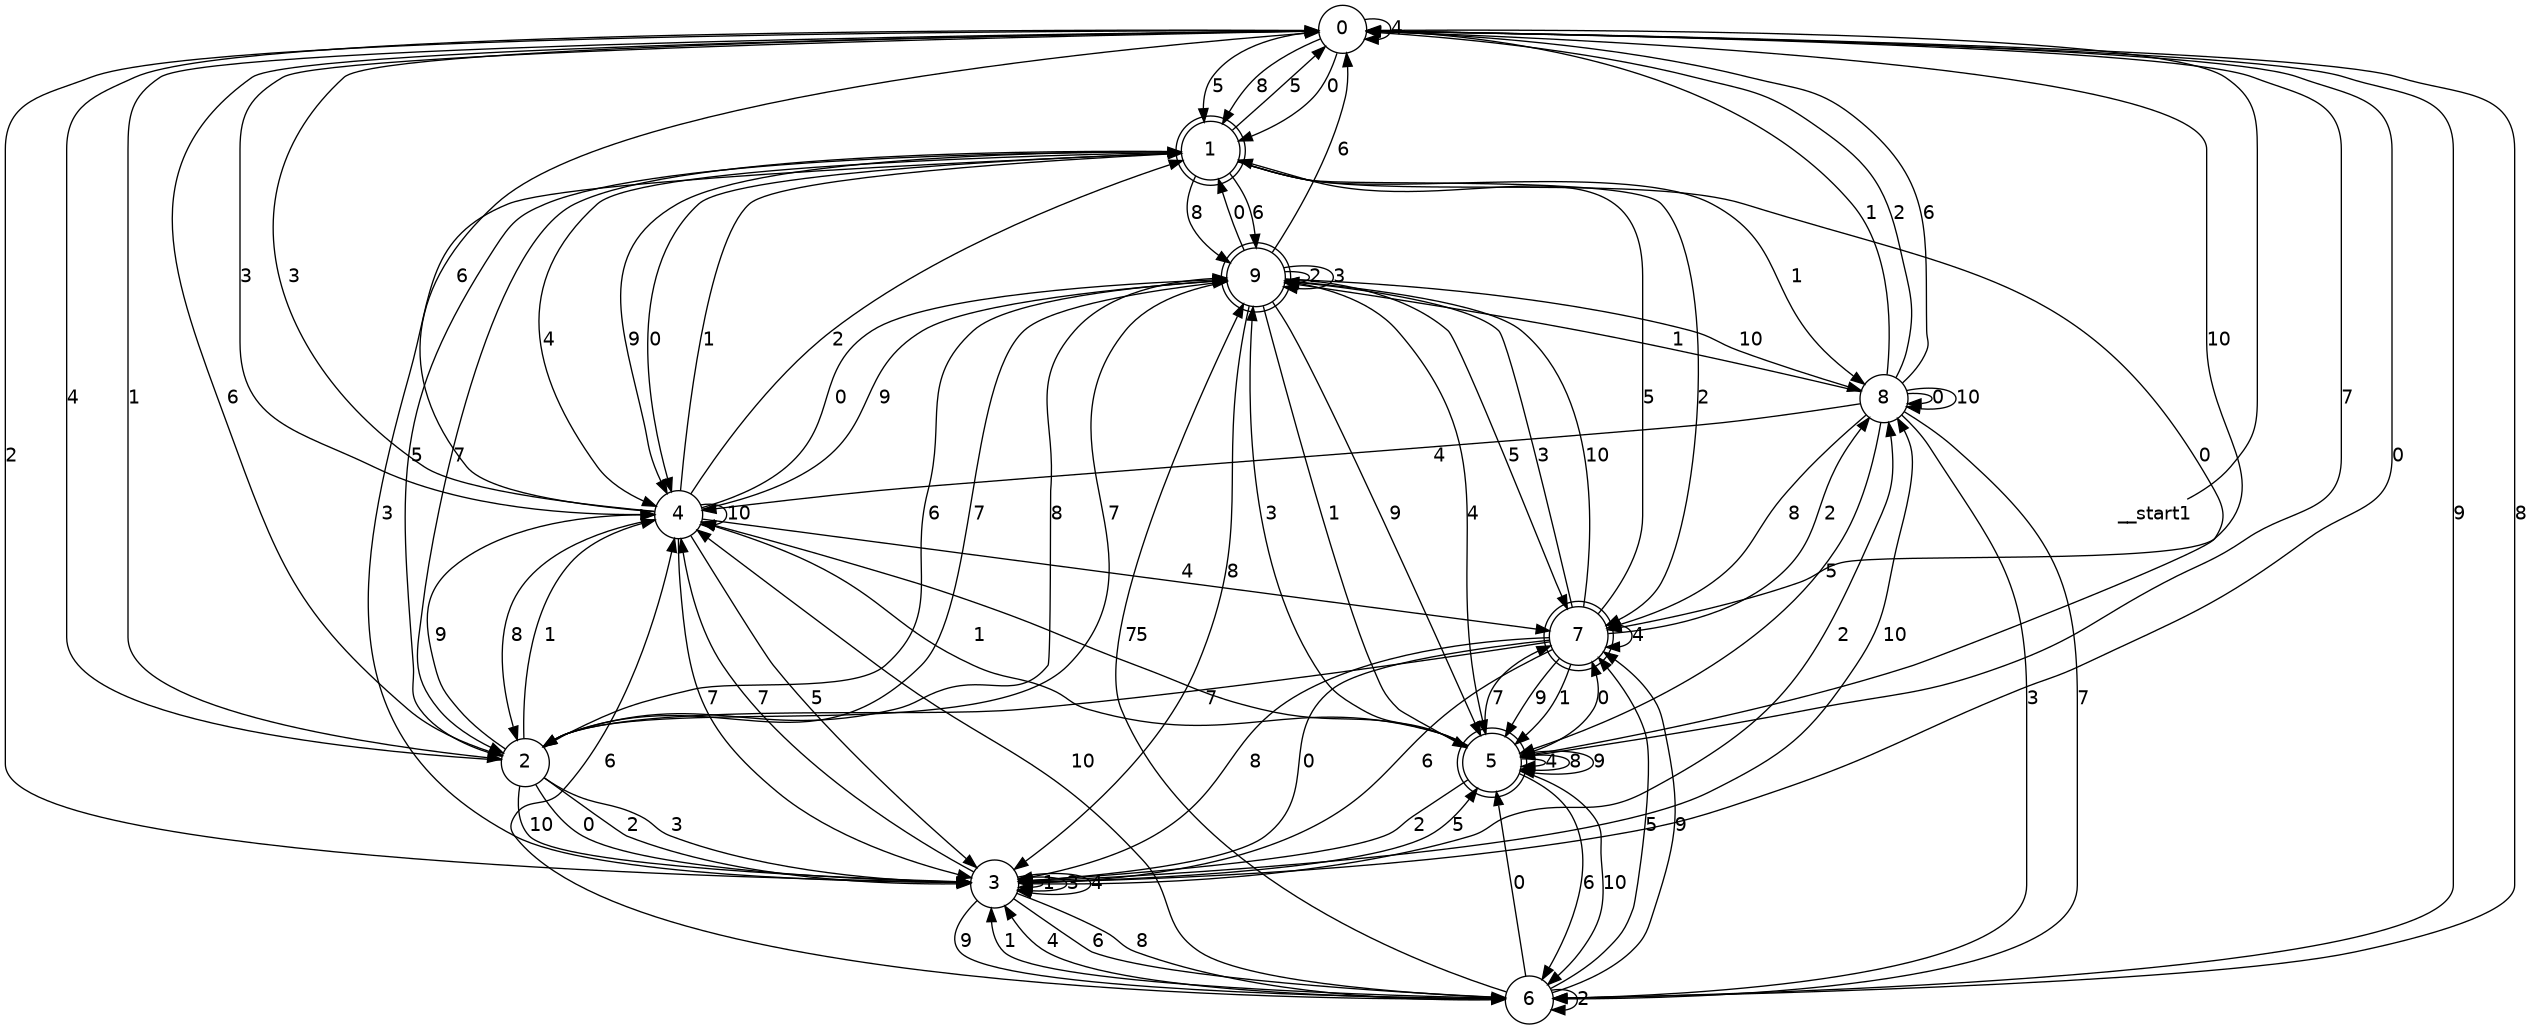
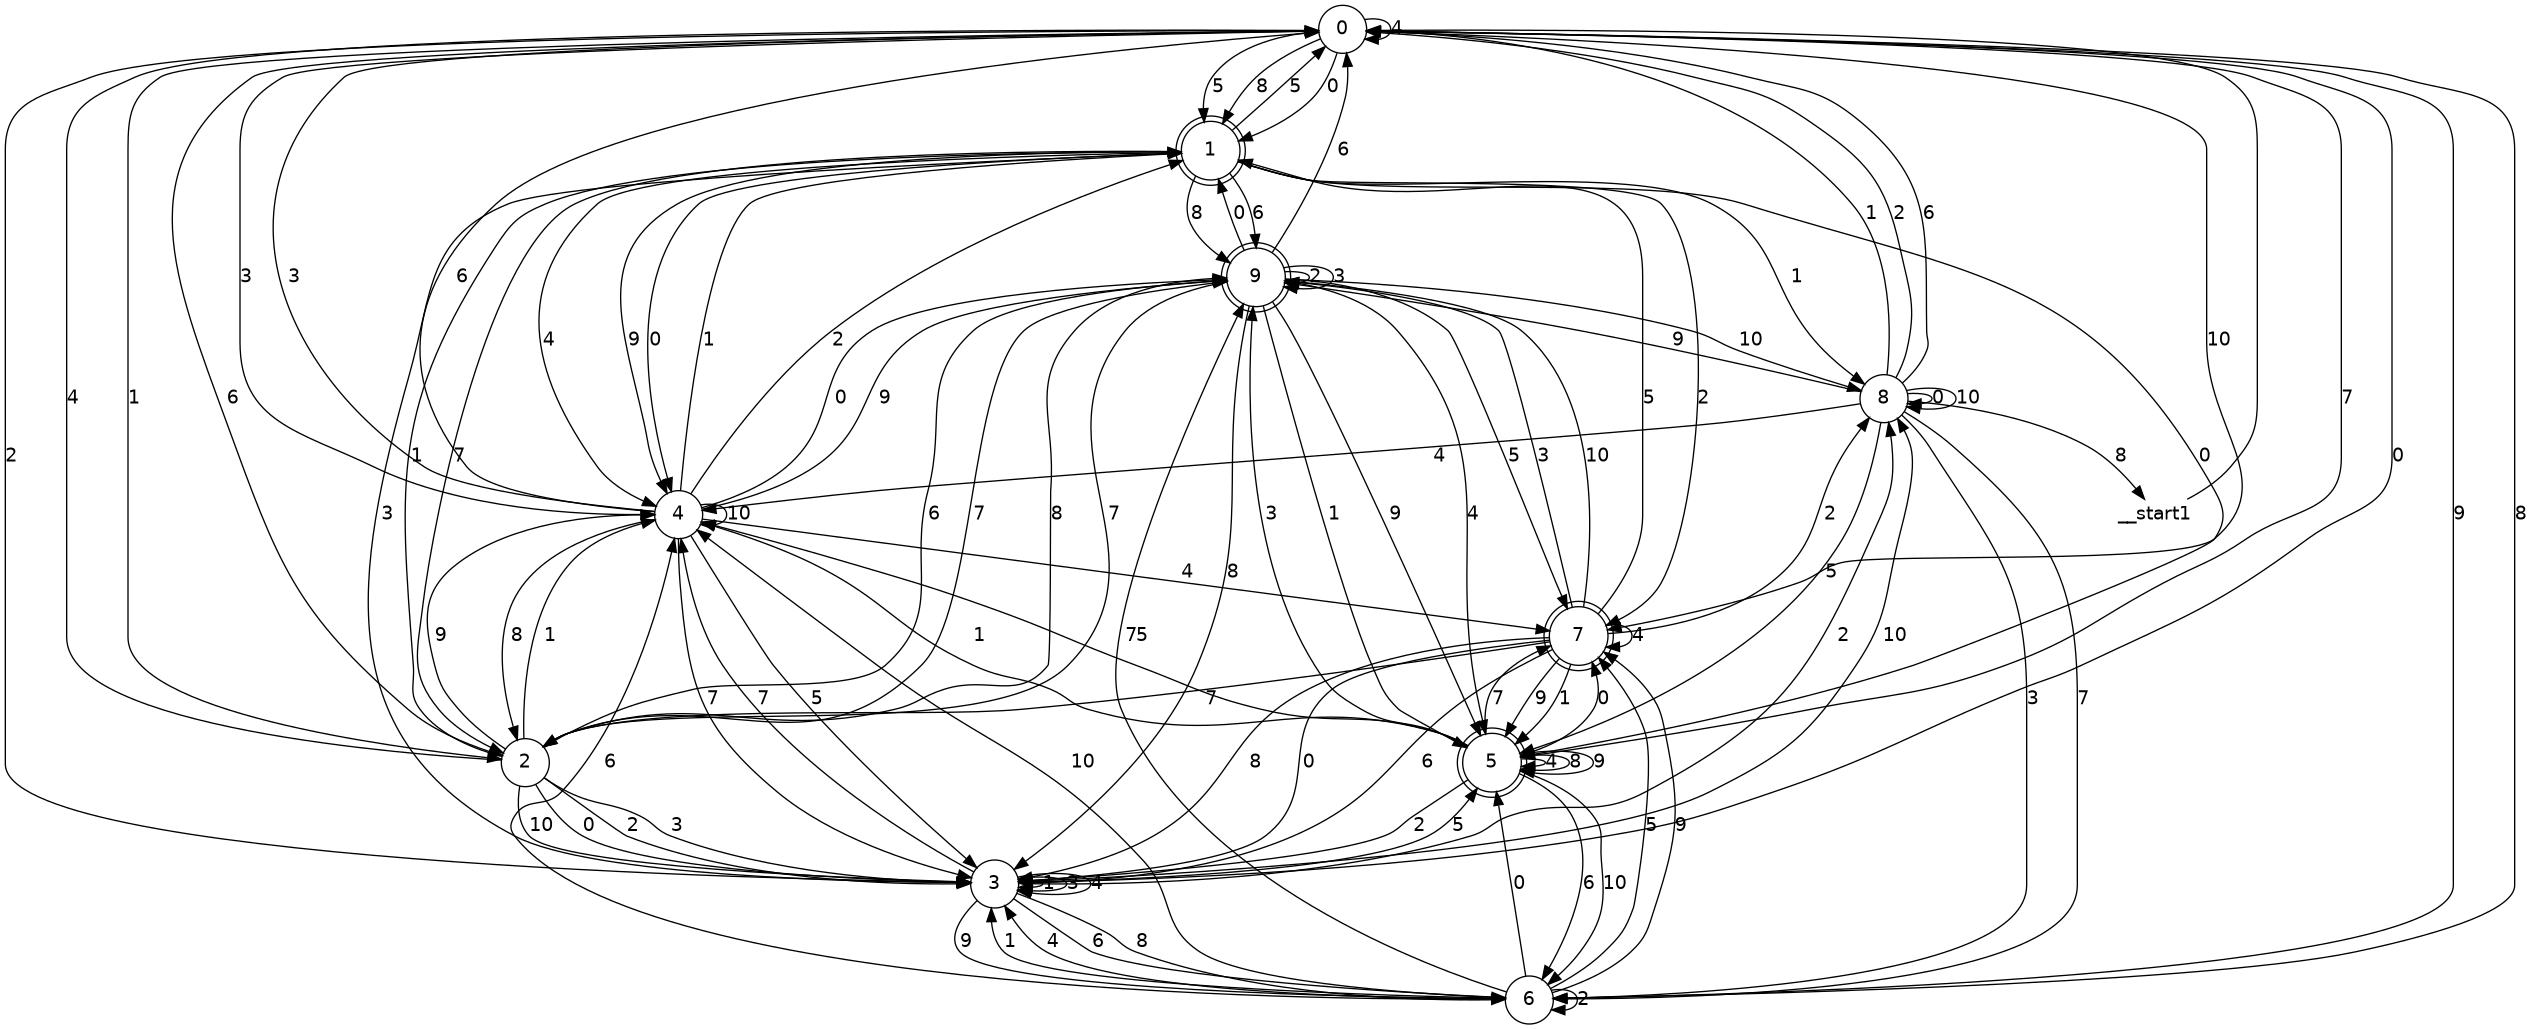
  digraph {
    fontname="DejaVu Sans"
    node [fontname="DejaVu Sans" shape=circle]
    edge [fontname="DejaVu Sans"]
    n1 [label=0]
    n2 [label=1 shape=doublecircle]
    n3 [label=2]
    n4 [label=3]
    n5 [label=4]
    n6 [label=5 shape=doublecircle]
    n7 [label=6]
    n8 [label=7 shape=doublecircle]
    n9 [label=8]
    n10 [label=9 shape=doublecircle]
    n11 [height=0 label=__start1 shape=none width=0]
    n1 -> n1 [label=4]
    n1 -> n2 [label=0]
    n1 -> n2 [label=5]
    n1 -> n2 [label=8]
    n1 -> n3 [label=1]
    n1 -> n3 [label=6]
    n1 -> n4 [label=2]
    n1 -> n5 [label=3]
    n1 -> n6 [label=7]
    n1 -> n7 [label=9]
    n1 -> n8 [label=10]
    n2 -> n1 [label=5]
    n2 -> n3 [label=7]
    n2 -> n4 [label=3]
    n2 -> n5 [label=0]
    n2 -> n5 [label=4]
    n2 -> n5 [label=9]
    n2 -> n6 [label=0]
    n2 -> n8 [label=2]
    n2 -> n9 [label=1]
    n2 -> n10 [label=6]
    n2 -> n10 [label=8]
    n3 -> n1 [label=4]
-   n3 -> n2 [label=5]
+   n3 -> n2 [label=1]
    n3 -> n4 [label=0]
    n3 -> n4 [label=2]
    n3 -> n4 [label=3]
    n3 -> n4 [label=10]
    n3 -> n5 [label=1]
    n3 -> n5 [label=9]
    n3 -> n10 [label=6]
    n3 -> n10 [label=7]
    n3 -> n10 [label=8]
    n4 -> n1 [label=0]
    n4 -> n4 [label=1]
    n4 -> n4 [label=3]
    n4 -> n4 [label=4]
    n4 -> n5 [label=7]
    n4 -> n6 [label=5]
    n4 -> n7 [label=6]
    n4 -> n7 [label=8]
    n4 -> n7 [label=9]
    n4 -> n9 [label=2]
    n4 -> n9 [label=10]
    n5 -> n1 [label=3]
    n5 -> n1 [label=6]
    n5 -> n2 [label=1]
    n5 -> n2 [label=2]
    n5 -> n3 [label=8]
    n5 -> n4 [label=5]
    n5 -> n4 [label=7]
    n5 -> n5 [label=10]
    n5 -> n8 [label=4]
    n5 -> n10 [label=0]
    n5 -> n10 [label=9]
    n6 -> n4 [label=2]
    n6 -> n5 [label=1]
    n6 -> n5 [label=5]
    n6 -> n6 [label=4]
    n6 -> n6 [label=8]
    n6 -> n6 [label=9]
    n6 -> n7 [label=6]
    n6 -> n7 [label=10]
    n6 -> n8 [label=0]
    n6 -> n8 [label=7]
    n6 -> n10 [label=3]
    n7 -> n1 [label=8]
    n7 -> n4 [label=1]
    n7 -> n4 [label=4]
    n7 -> n5 [label=6]
    n7 -> n5 [label=10]
    n7 -> n6 [label=0]
    n7 -> n7 [label=2]
    n7 -> n8 [label=5]
    n7 -> n8 [label=9]
    n7 -> n10 [label=7]
    n8 -> n2 [label=5]
    n8 -> n3 [label=7]
    n8 -> n4 [label=0]
    n8 -> n4 [label=6]
    n8 -> n4 [label=8]
    n8 -> n6 [label=1]
    n8 -> n6 [label=9]
    n8 -> n8 [label=4]
    n8 -> n9 [label=2]
    n8 -> n10 [label=3]
    n8 -> n10 [label=10]
    n9 -> n1 [label=1]
    n9 -> n1 [label=2]
    n9 -> n1 [label=6]
    n9 -> n5 [label=4]
    n9 -> n6 [label=5]
    n9 -> n7 [label=3]
    n9 -> n7 [label=7]
-   n9 -> n8 [label=8]
+   n9 -> n11 [label=8]
    n9 -> n9 [label=0]
    n9 -> n9 [label=10]
-   n9 -> n10 [label=1]
+   n9 -> n10 [label=9]
    n10 -> n1 [label=6]
    n10 -> n2 [label=0]
    n10 -> n3 [label=7]
    n10 -> n4 [label=8]
    n10 -> n6 [label=1]
    n10 -> n6 [label=4]
    n10 -> n6 [label=9]
    n10 -> n8 [label=5]
    n10 -> n9 [label=10]
    n10 -> n10 [label=2]
    n10 -> n10 [label=3]
    n11 -> n1
  }
